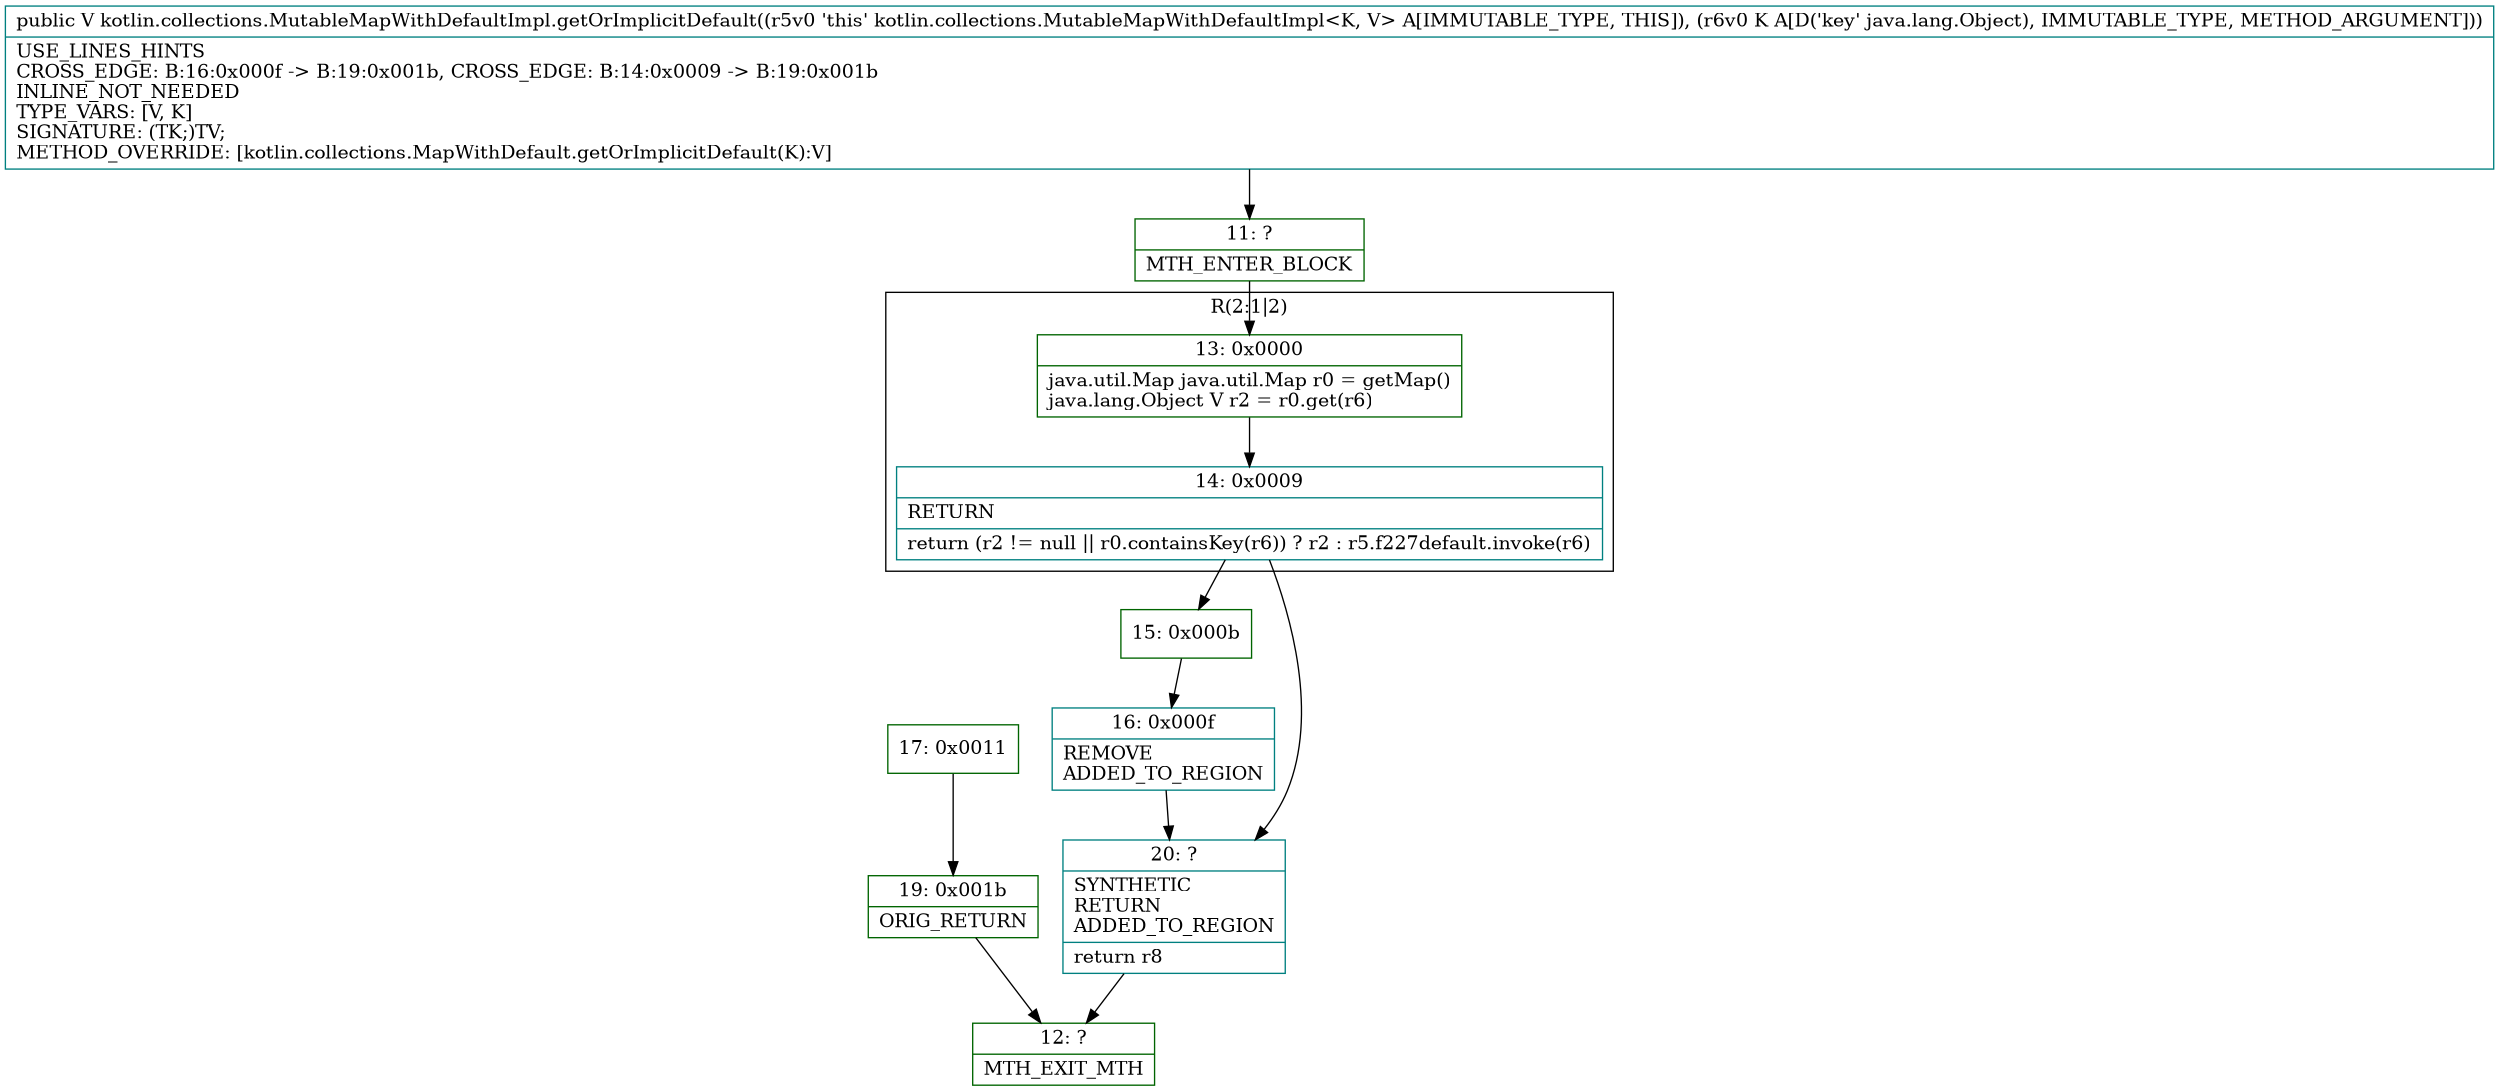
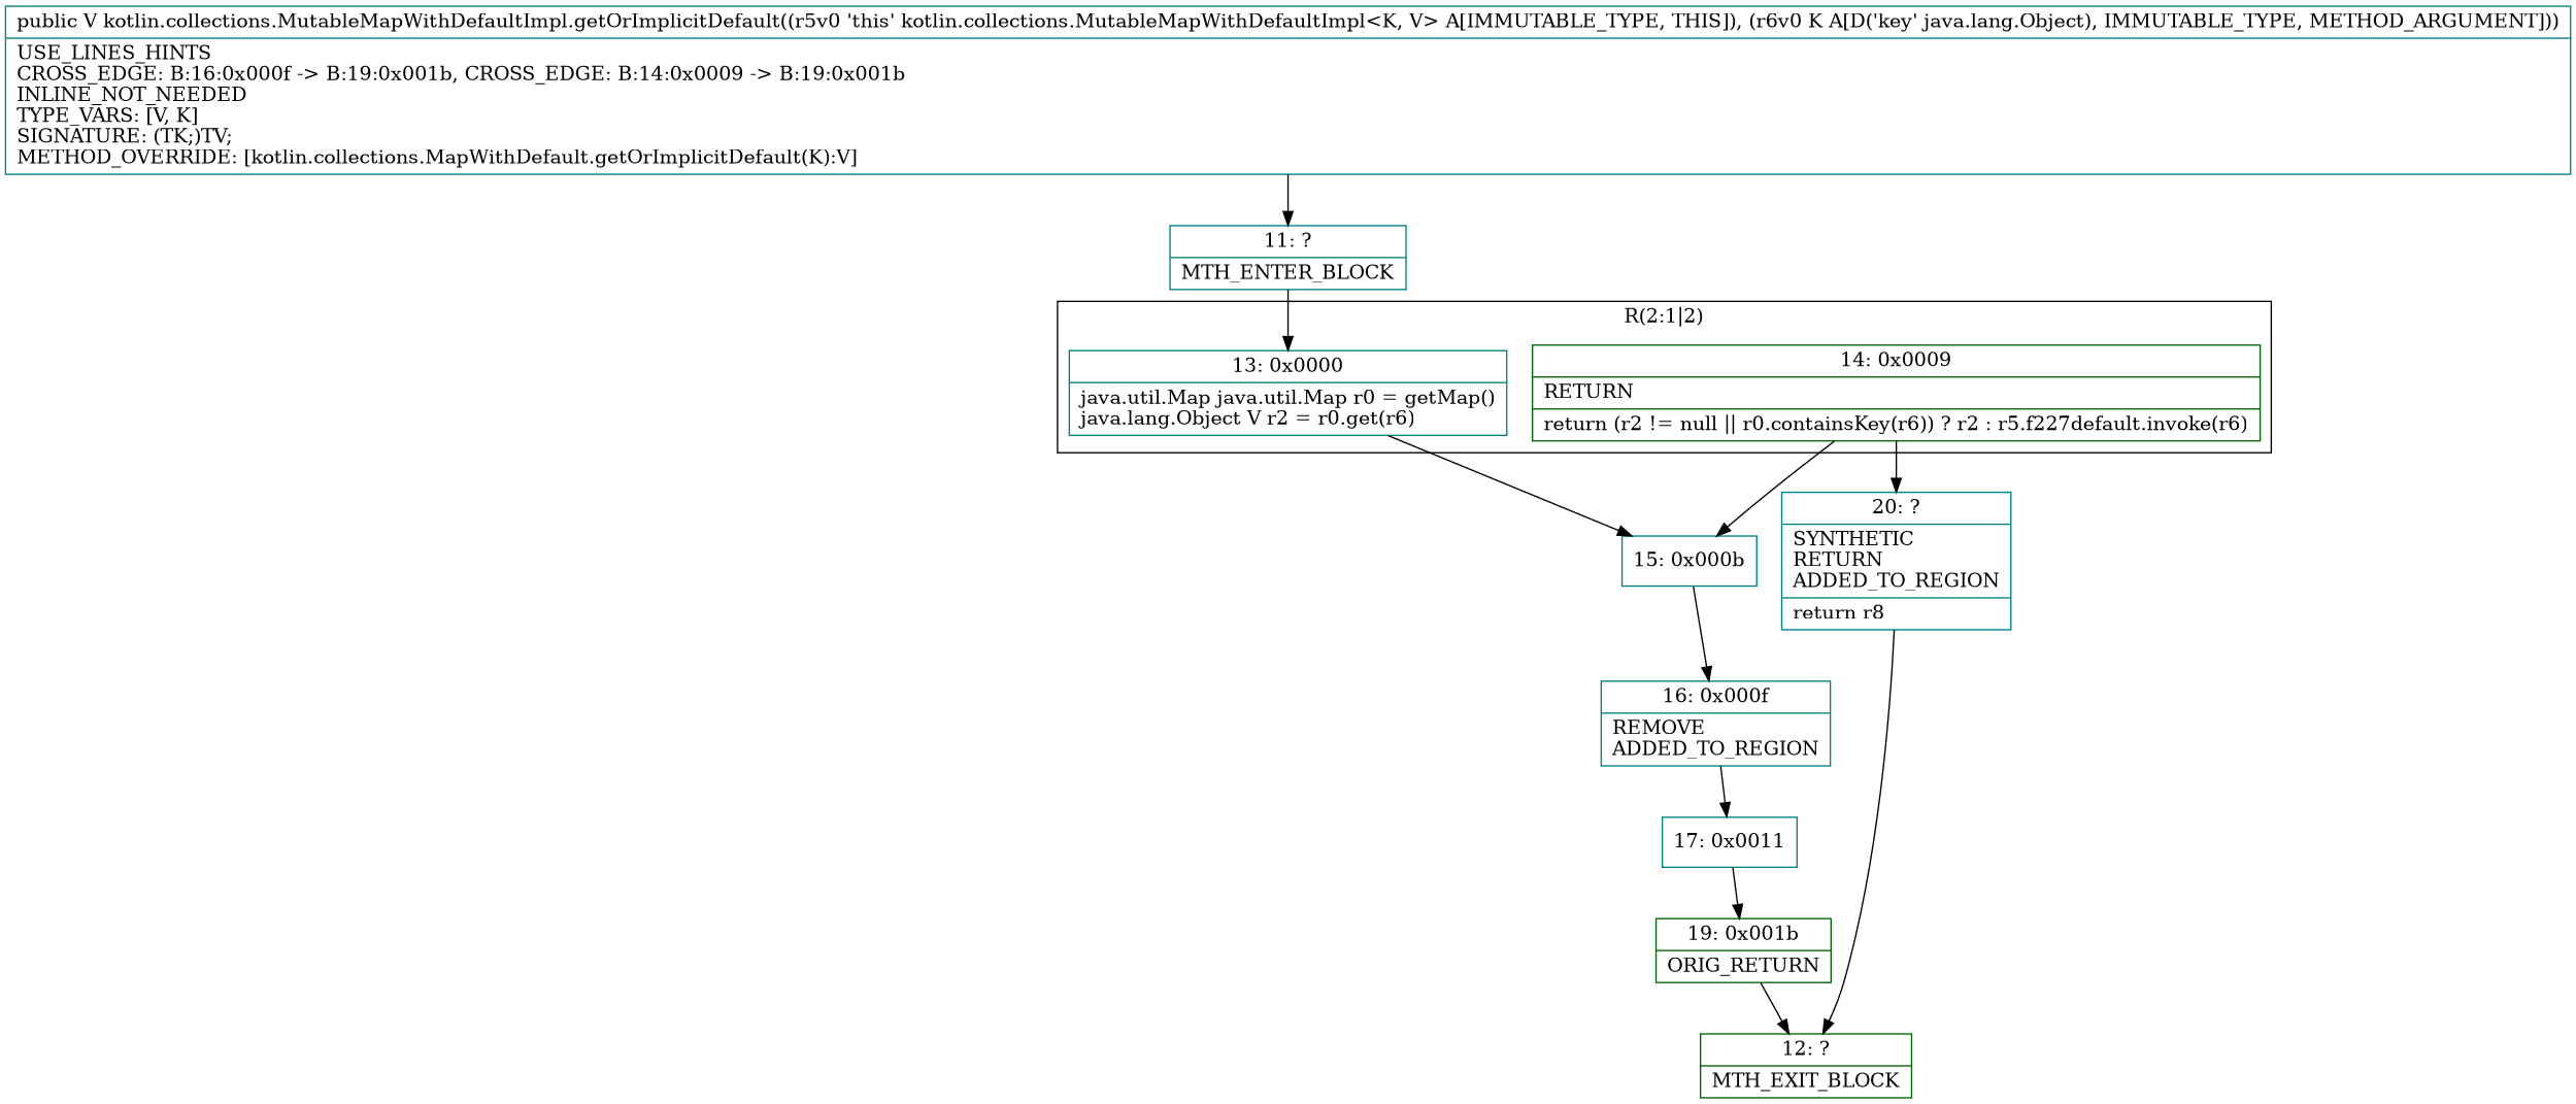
  digraph {
    node [color=darkgreen shape=record]
-   n1 [label="{13\:\ 0x0000|java.util.Map java.util.Map r0 = getMap()\ljava.lang.Object V r2 = r0.get(r6)\l}"]
-   n2 [color=teal label="{14\:\ 0x0009|RETURN\l|return (r2 != null \|\| r0.containsKey(r6)) ? r2 : r5.f227default.invoke(r6)\l}"]
-   n3 [label="{15\:\ 0x000b}"]
+   n1 [color=teal label="{13\:\ 0x0000|java.util.Map java.util.Map r0 = getMap()\ljava.lang.Object V r2 = r0.get(r6)\l}"]
+   n2 [label="{14\:\ 0x0009|RETURN\l|return (r2 != null \|\| r0.containsKey(r6)) ? r2 : r5.f227default.invoke(r6)\l}"]
+   n3 [color=teal label="{15\:\ 0x000b}"]
    n4 [color=teal label="{20\:\ ?|SYNTHETIC\lRETURN\lADDED_TO_REGION\l|return r8\l}"]
    n5 [color=teal label="{16\:\ 0x000f|REMOVE\lADDED_TO_REGION\l}"]
-   n6 [label="{12\:\ ?|MTH_EXIT_MTH\l}"]
-   n7 [label="{11\:\ ?|MTH_ENTER_BLOCK\l}"]
-   n8 [label="{17\:\ 0x0011}"]
+   n6 [label="{12\:\ ?|MTH_EXIT_BLOCK\l}"]
+   n7 [color=teal label="{11\:\ ?|MTH_ENTER_BLOCK\l}"]
+   n8 [color=teal label="{17\:\ 0x0011}"]
    n9 [label="{19\:\ 0x001b|ORIG_RETURN\l}"]
    n10 [color=teal label="{public V kotlin.collections.MutableMapWithDefaultImpl.getOrImplicitDefault((r5v0 'this' kotlin.collections.MutableMapWithDefaultImpl\<K, V\> A[IMMUTABLE_TYPE, THIS]), (r6v0 K A[D('key' java.lang.Object), IMMUTABLE_TYPE, METHOD_ARGUMENT]))  | USE_LINES_HINTS\lCROSS_EDGE: B:16:0x000f \-\> B:19:0x001b, CROSS_EDGE: B:14:0x0009 \-\> B:19:0x001b\lINLINE_NOT_NEEDED\lTYPE_VARS: [V, K]\lSIGNATURE: (TK;)TV;\lMETHOD_OVERRIDE: [kotlin.collections.MapWithDefault.getOrImplicitDefault(K):V]\l}"]
    subgraph cluster_1 {
      label="R(2:1|2)"
      n1
      n2
    }
-   n1 -> n2
+   n1 -> n3
    n2 -> n3
    n2 -> n4
    n3 -> n5
    n4 -> n6
-   n5 -> n4
+   n5 -> n8
    n7 -> n1
    n8 -> n9
    n9 -> n6
    n10 -> n7
  }
